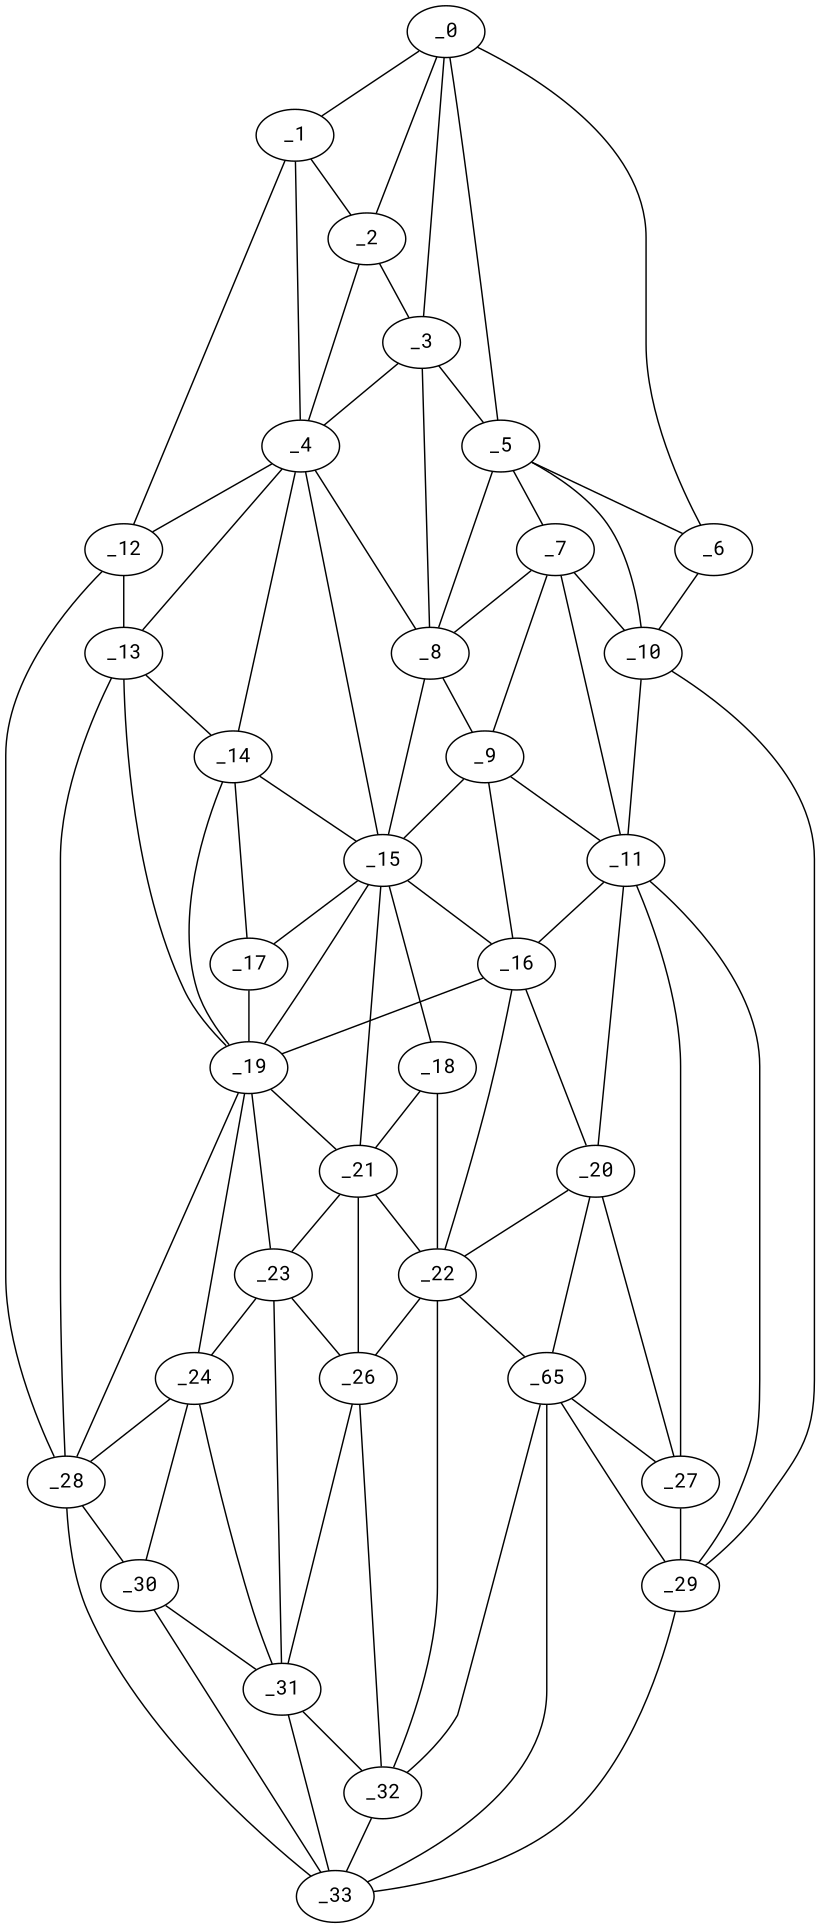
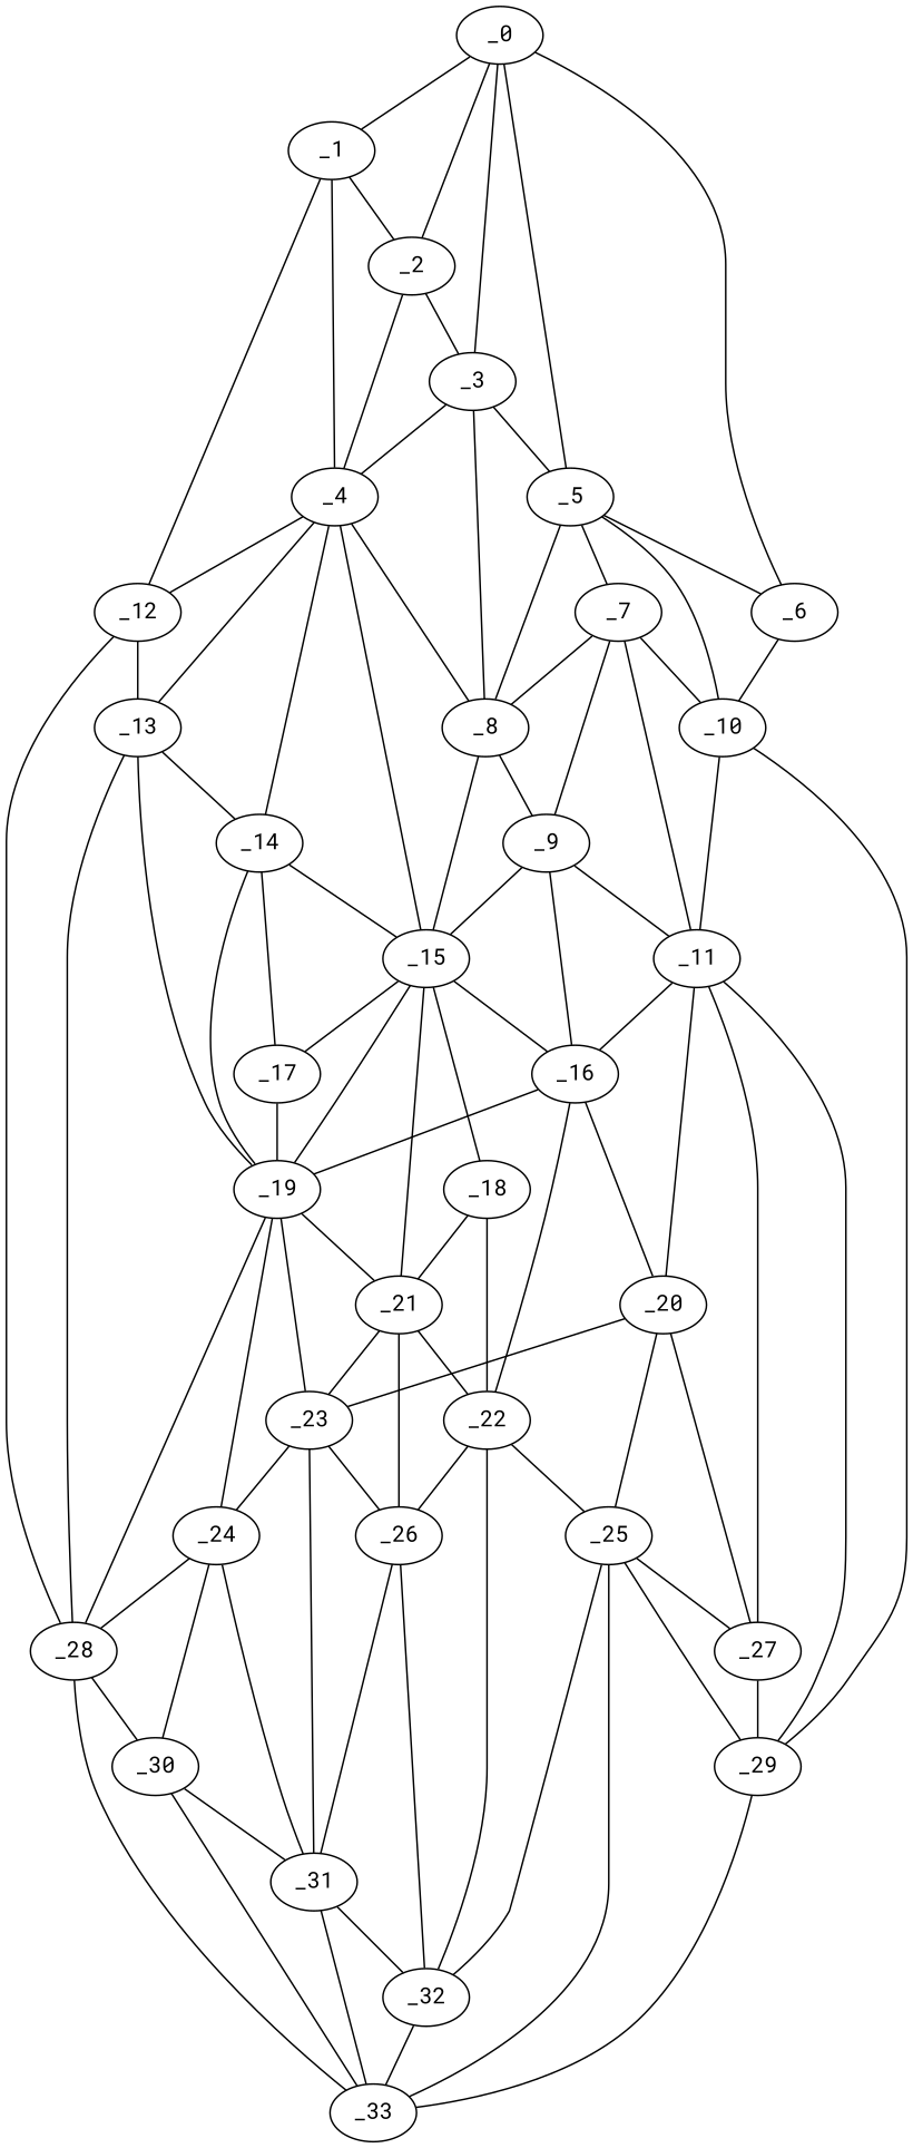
  graph {
    fontname="Roboto Mono"
    node [fontname="Roboto Mono" x=37 y=77]
    edge [fontname="Roboto Mono" valence=2]
    _0 [x=9]
    _1 [x=14 y=95]
    _2 [x=17 y=82]
    _3 [x=19 y=68]
    _5 [x=30 y=42]
    _6 [x=32 y=20]
    _4 [x=29]
    _12 [x=75 y=119]
    _8 [y=55]
    _7 [y=47]
    _10 [x=44 y=19]
    _13 [x=79 y=109]
    _14 [x=85 y=97]
    _15 [x=86 y=82]
    _28 [x=115 y=105]
    _9 [x=43 y=49]
    _11 [x=54 y=23]
    _29 [x=116 y=40]
    _19 [x=95 y=93]
    _17 [x=88 y=94]
    _16 [x=87 y=53]
    _18 [x=92 y=73]
    _21 [x=98 y=79]
    _33 [x=126 y=64]
    _30 [x=116 y=98]
    _23 [x=101 y=81]
    _24 [x=102 y=93]
    _20 [x=96 y=50]
    _22 [x=101 y=70]
    _26 [x=107]
    _27 [x=108 y=44]
-   _25 [x=107 y=58 label=_65]
+   _25 [x=107 y=58]
    _32 [x=120 y=70]
    _31 [x=117 y=84]
    _0 -- _1 [valence=1]
    _0 -- _2
    _0 -- _3 [valence=1]
    _0 -- _5 [valence=1]
    _0 -- _6 [valence=1]
    _1 -- _2
    _1 -- _4
    _1 -- _12 [valence=1]
    _2 -- _3
    _2 -- _4
    _3 -- _5
    _3 -- _4
    _3 -- _8
    _5 -- _6
    _5 -- _8
    _5 -- _7
    _5 -- _10 [valence=1]
    _6 -- _10 [valence=1]
    _4 -- _12
    _4 -- _8
    _4 -- _13
    _4 -- _14
    _4 -- _15
    _12 -- _13
    _12 -- _28 [valence=1]
    _8 -- _15
    _8 -- _9
    _7 -- _8
    _7 -- _10 [valence=1]
    _7 -- _9
    _7 -- _11
    _10 -- _11
    _10 -- _29 [valence=1]
    _13 -- _14
    _13 -- _28
    _13 -- _19 [valence=1]
    _14 -- _15
    _14 -- _19
    _14 -- _17 [valence=1]
    _15 -- _19
    _15 -- _17
    _15 -- _16
    _15 -- _18
    _15 -- _21 [valence=1]
    _28 -- _33 [valence=1]
    _28 -- _30
    _9 -- _15
    _9 -- _11 [valence=1]
    _9 -- _16
    _11 -- _29
    _11 -- _16 [valence=1]
    _11 -- _20
    _11 -- _27 [valence=1]
    _29 -- _33 [valence=1]
    _19 -- _28 [valence=1]
    _19 -- _21
    _19 -- _23
    _19 -- _24
    _17 -- _19
    _16 -- _19 [valence=1]
    _16 -- _20
    _16 -- _22
    _18 -- _21
    _18 -- _22 [valence=1]
    _21 -- _23
    _21 -- _22
    _21 -- _26 [valence=1]
    _30 -- _33
    _30 -- _31
    _23 -- _24 [valence=1]
    _23 -- _26
    _23 -- _31
    _24 -- _28
    _24 -- _30
    _24 -- _31
-   _20 -- _22 [valence=1]
+   _20 -- _23 [valence=1]
    _20 -- _27
    _20 -- _25
    _22 -- _26
    _22 -- _25 [valence=1]
    _22 -- _32
    _26 -- _32 [valence=1]
    _26 -- _31 [valence=1]
    _27 -- _29
    _25 -- _29
    _25 -- _33 [valence=1]
    _25 -- _27 [valence=1]
    _25 -- _32 [valence=1]
    _32 -- _33
    _31 -- _33
    _31 -- _32 [valence=1]
  }
